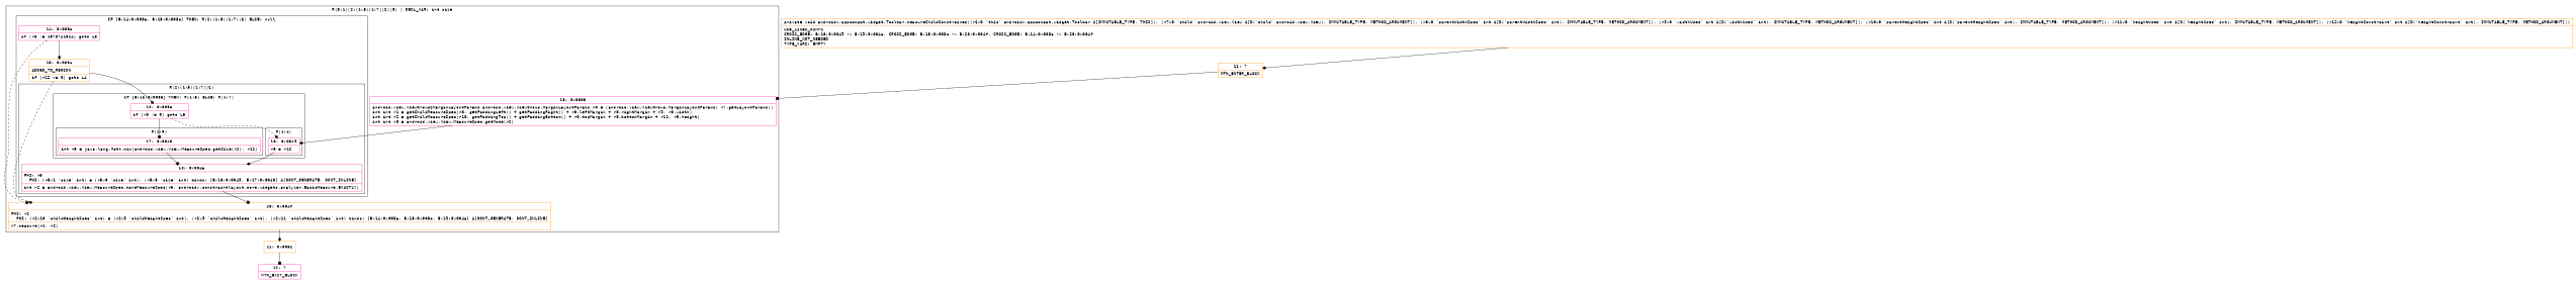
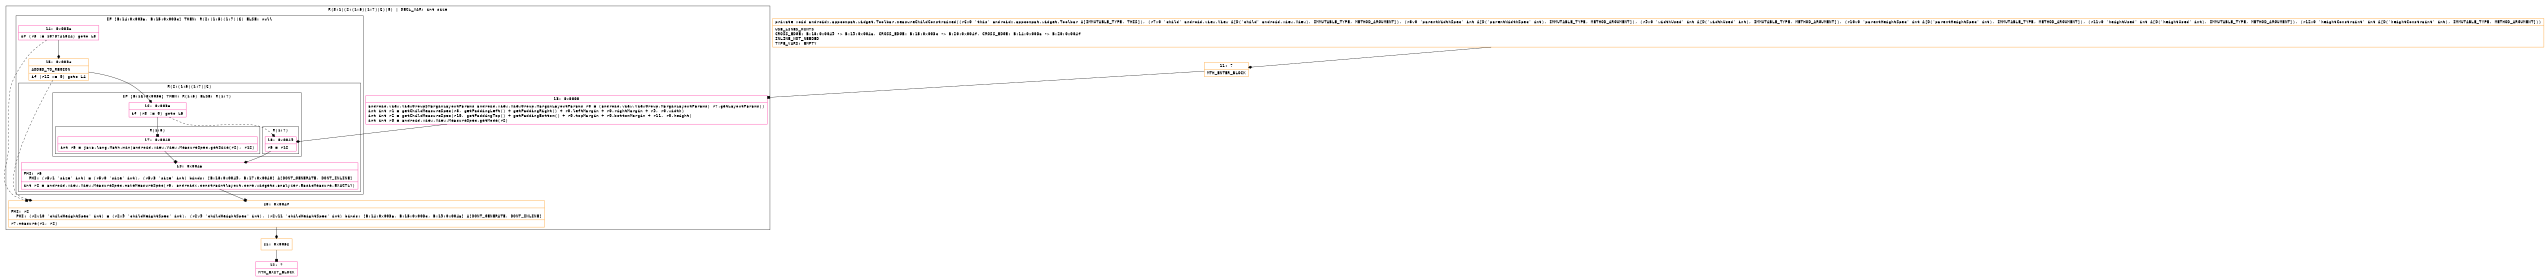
  digraph {
    fontname="DejaVu Sans Mono"
    node [color=deeppink fontname="DejaVu Sans Mono" shape=record]
    edge [arrowhead=diamond fontname="DejaVu Sans Mono"]
    n1 [label="{17\:\ 0x0040|int r5 = java.lang.Math.min(android.view.View.MeasureSpec.getSize(r2), r12)\l}"]
    n2 [label="{18\:\ 0x0049|r5 = r12\l}"]
    n3 [label="{16\:\ 0x003e|if (r3 != 0) goto L5\l}"]
    n4 [label="{19\:\ 0x004a|PHI: r5 \l  PHI: (r5v1 'size' int) = (r5v0 'size' int), (r5v3 'size' int) binds: [B:18:0x0049, B:17:0x0040] A[DONT_GENERATE, DONT_INLINE]\l|int r2 = android.view.View.MeasureSpec.makeMeasureSpec(r5, androidx.constraintlayout.core.widgets.analyzer.BasicMeasure.EXACTLY)\l}"]
    n5 [label="{14\:\ 0x003a|if (r3 != 1073741824) goto L3\l}"]
    n6 [color=darkorange label="{15\:\ 0x003c|ADDED_TO_REGION\l|if (r12 \>= 0) goto L4\l}"]
    n7 [label="{13\:\ 0x0000|android.view.ViewGroup$MarginLayoutParams android.view.ViewGroup.MarginLayoutParams r0 = (android.view.ViewGroup.MarginLayoutParams) r7.getLayoutParams()\lint int r1 = getChildMeasureSpec(r8, getPaddingLeft() + getPaddingRight() + r0.leftMargin + r0.rightMargin + r9, r0.width)\lint int r2 = getChildMeasureSpec(r10, getPaddingTop() + getPaddingBottom() + r0.topMargin + r0.bottomMargin + r11, r0.height)\lint int r3 = android.view.View.MeasureSpec.getMode(r2)\l}"]
    n8 [color=darkorange label="{20\:\ 0x004f|PHI: r2 \l  PHI: (r2v10 'childHeightSpec' int) = (r2v9 'childHeightSpec' int), (r2v9 'childHeightSpec' int), (r2v11 'childHeightSpec' int) binds: [B:14:0x003a, B:15:0x003c, B:19:0x004a] A[DONT_GENERATE, DONT_INLINE]\l|r7.measure(r1, r2)\l}"]
    n9 [color=darkorange label="{21\:\ 0x0052}"]
    n10 [label="{12\:\ ?|MTH_EXIT_BLOCK\l}"]
    n11 [color=darkorange label="{11\:\ ?|MTH_ENTER_BLOCK\l}"]
    n12 [color=darkorange label="{private void androidx.appcompat.widget.Toolbar.measureChildConstrained((r6v0 'this' androidx.appcompat.widget.Toolbar A[IMMUTABLE_TYPE, THIS]), (r7v0 'child' android.view.View A[D('child' android.view.View), IMMUTABLE_TYPE, METHOD_ARGUMENT]), (r8v0 'parentWidthSpec' int A[D('parentWidthSpec' int), IMMUTABLE_TYPE, METHOD_ARGUMENT]), (r9v0 'widthUsed' int A[D('widthUsed' int), IMMUTABLE_TYPE, METHOD_ARGUMENT]), (r10v0 'parentHeightSpec' int A[D('parentHeightSpec' int), IMMUTABLE_TYPE, METHOD_ARGUMENT]), (r11v0 'heightUsed' int A[D('heightUsed' int), IMMUTABLE_TYPE, METHOD_ARGUMENT]), (r12v0 'heightConstraint' int A[D('heightConstraint' int), IMMUTABLE_TYPE, METHOD_ARGUMENT]))  | USE_LINES_HINTS\lCROSS_EDGE: B:18:0x0049 \-\> B:19:0x004a, CROSS_EDGE: B:15:0x003c \-\> B:20:0x004f, CROSS_EDGE: B:14:0x003a \-\> B:20:0x004f\lINLINE_NOT_NEEDED\lTYPE_VARS: EMPTY\l}"]
    subgraph cluster_1 {
      label="R(3:1|(2:(1:5)(1:7)|6)|8) | DECL_VAR: int size\l"
      n7
      n8
      subgraph cluster_2 {
        label="IF [B:14:0x003a, B:15:0x003c] THEN: R(2:(1:5)(1:7)|6) ELSE: null"
        n5
        n6
        subgraph cluster_3 {
          label="R(2:(1:5)(1:7)|6)"
          n4
          subgraph cluster_4 {
            label="IF [B:16:0x003e] THEN: R(1:5) ELSE: R(1:7)"
            n3
            subgraph cluster_5 {
              label="R(1:8)"
              n1
            }
            subgraph cluster_6 {
-             label="R(1:4)"
+             label="R(1:7)"
              n2
            }
          }
        }
      }
    }
    n1 -> n4 [arrowhead=box]
    n2 -> n4
    n3 -> n1 [arrowhead=box]
    n3 -> n2 [style=dashed]
    n4 -> n8 [arrowhead=box]
    n5 -> n6
    n5 -> n8 [arrowhead=box style=dashed]
    n6 -> n3
    n6 -> n8 [style=dashed]
    n7 -> n2
    n8 -> n9
    n9 -> n10 [arrowhead=box]
    n11 -> n7 [arrowhead=box]
    n12 -> n11
  }
